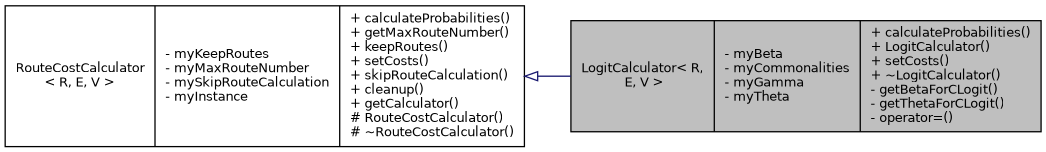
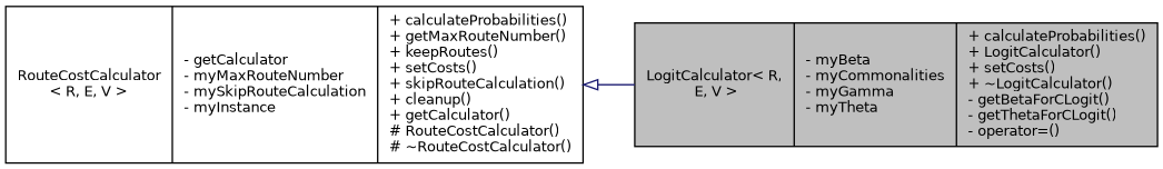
  digraph {
    rankdir=LR
    node [color=black fontname=Helvetica fontsize=10 shape=record style=filled]
    n1 [fillcolor=grey75 fontcolor=black height=0.2 label="{LogitCalculator\< R,\l E, V \>\n|- myBeta\l- myCommonalities\l- myGamma\l- myTheta\l|+ calculateProbabilities()\l+ LogitCalculator()\l+ setCosts()\l+ ~LogitCalculator()\l- getBetaForCLogit()\l- getThetaForCLogit()\l- operator=()\l}" width=0.4]
-   n2 [fillcolor=white height=0.2 label="{RouteCostCalculator\l\< R, E, V \>\n|- myKeepRoutes\l- myMaxRouteNumber\l- mySkipRouteCalculation\l- myInstance\l|+ calculateProbabilities()\l+ getMaxRouteNumber()\l+ keepRoutes()\l+ setCosts()\l+ skipRouteCalculation()\l+ cleanup()\l+ getCalculator()\l# RouteCostCalculator()\l# ~RouteCostCalculator()\l}" width=0.4]
+   n2 [fillcolor=white height=0.2 label="{RouteCostCalculator\l\< R, E, V \>\n|- getCalculator\l- myMaxRouteNumber\l- mySkipRouteCalculation\l- myInstance\l|+ calculateProbabilities()\l+ getMaxRouteNumber()\l+ keepRoutes()\l+ setCosts()\l+ skipRouteCalculation()\l+ cleanup()\l+ getCalculator()\l# RouteCostCalculator()\l# ~RouteCostCalculator()\l}" width=0.4]
    n2 -> n1 [arrowtail=onormal color=midnightblue dir=back fontname=Helvetica fontsize=10 labelfontname=Helvetica labelfontsize=10 style=solid]
  }
